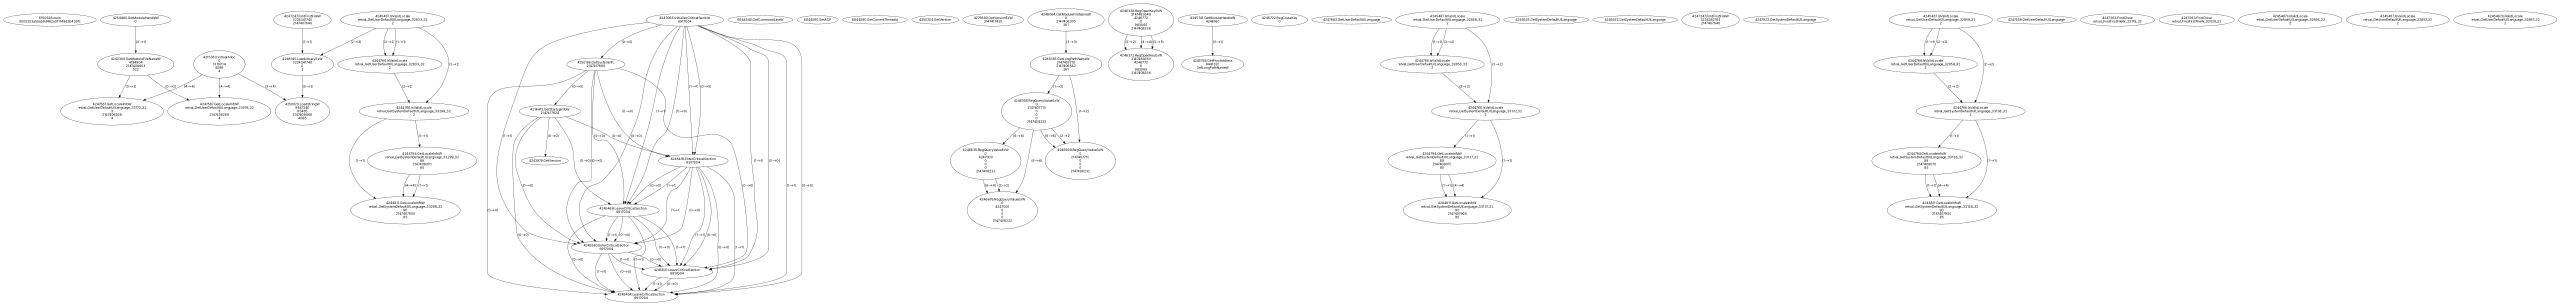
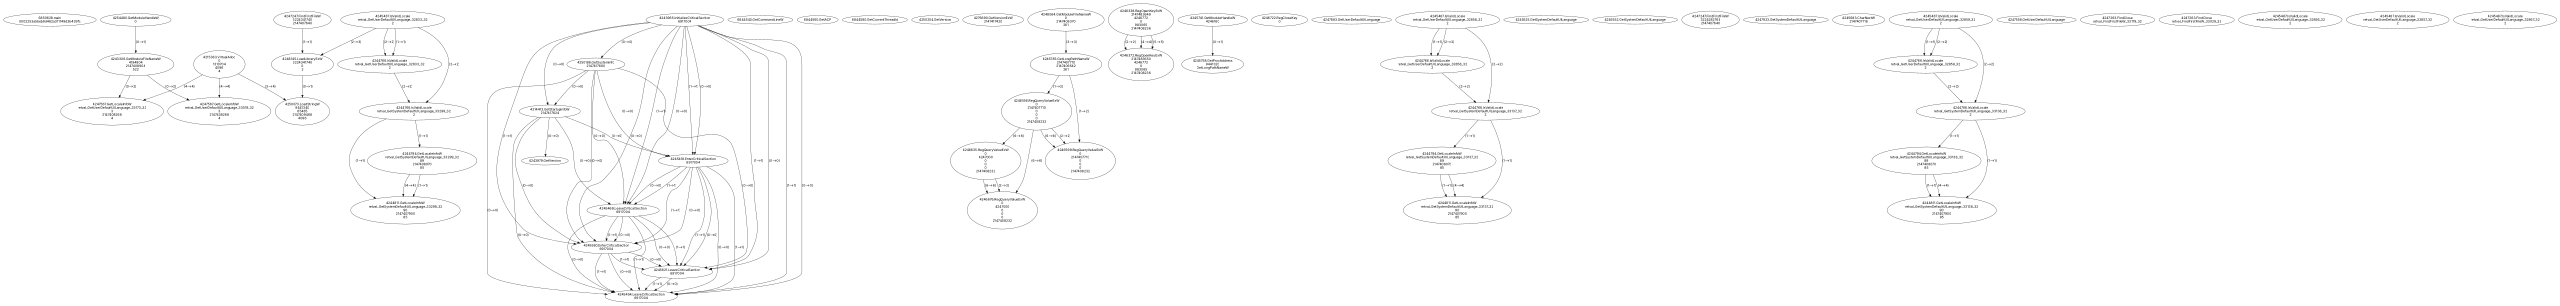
  digraph {
    fontname=Inter
    node [fontname=Inter]
    edge [fontname=Inter]
-   n1 [label="6150628.main\n0002253a5beb9d462a311149d3b439fc"]
+   n1 [label="6850628.main\n0002253a5beb9d462a311149d3b439fc"]
    n2 [label="4254480.GetModuleHandleW\n0"]
    n3 [label="4243306.GetModuleFileNameW\n4194904\n2147408904\n522"]
    n4 [label="4247567.GetLocaleInfoW\nretval_GetUserDefaultUILanguage_33173_32\n3\n2147408268\n4"]
    n5 [label="4247567.GetLocaleInfoW\nretval_GetUserDefaultUILanguage_33019_32\n3\n2147408268\n4"]
    n6 [label="4243965.InitializeCriticalSection\n6917004"]
    n7 [label="4250188.GetSystemInfo\n2147417660"]
    n8 [label="4214413.GetStartupInfoW\n2147417624"]
    n9 [label="4245418.EnterCriticalSection\n6917004"]
    n10 [label="4245469.LeaveCriticalSection\n6917004"]
    n11 [label="4245580.EnterCriticalSection\n6917004"]
    n12 [label="4245621.LeaveCriticalSection\n6917004"]
    n13 [label="4245454.LeaveCriticalSection\n6917004"]
    n14 [label="4243979.GetVersion\n"]
    n15 [label="6844540.GetCommandLineW\n"]
    n16 [label="6844560.GetACP\n"]
    n17 [label="6844580.GetCurrentThreadId\n"]
    n18 [label="4250204.GetVersion\n"]
    n19 [label="4276690.GetVersionExW\n2147417420"]
    n20 [label="4248064.GetModuleFileNameW\n0\n2147408370\n261"]
    n21 [label="4245785.GetLongPathNameW\n2147407710\n2147406542\n261"]
    n22 [label="4246556.RegQueryValueExW\n0\n2147407710\n0\n0\n0\n2147408232"]
    n23 [label="4246599.RegQueryValueExW\n0\n2147407710\n0\n0\n0\n2147408232"]
    n24 [label="4215383.VirtualAlloc\n0\n1310704\n4096\n4"]
    n25 [label="4250073.LoadStringW\n9441340\n65485\n2147409468\n4096"]
    n26 [label="4246338.RegOpenKeyExW\n2147483649\n4246772\n0\n983065\n2147408236"]
    n27 [label="4246372.RegOpenKeyExW\n2147483650\n4246772\n0\n983065\n2147408236"]
    n28 [label="4245741.GetModuleHandleW\n4246160"]
    n29 [label="4245758.GetProcAddress\n9441320\nGetLongPathNameW"]
    n30 [label="4246635.RegQueryValueExW\n0\n4247000\n0\n0\n0\n2147408232"]
    n31 [label="4246676.RegQueryValueExW\n0\n4247000\n0\n0\n0\n2147408232"]
    n32 [label="4246722.RegCloseKey\n0"]
    n33 [label="4247883.GetUserDefaultUILanguage\n"]
    n34 [label="4245487.IsValidLocale\nretval_GetUserDefaultUILanguage_32858_32\n2"]
    n35 [label="4244766.IsValidLocale\nretval_GetUserDefaultUILanguage_32858_32\n2"]
    n36 [label="4244766.IsValidLocale\nretval_GetSystemDefaultUILanguage_33137_32\n2"]
    n37 [label="4244794.GetLocaleInfoW\nretval_GetSystemDefaultUILanguage_33137_32\n89\n2147408070\n85"]
    n38 [label="4244811.GetLocaleInfoW\nretval_GetSystemDefaultUILanguage_33137_32\n90\n2147407900\n85"]
    n39 [label="4245525.GetSystemDefaultUILanguage\n"]
    n40 [label="4245552.GetSystemDefaultUILanguage\n"]
    n41 [label="4247247.FindFirstFileW\n3224282764\n2147407640"]
    n42 [label="4247923.GetSystemDefaultUILanguage\n"]
+   n43 [label="4245683.CharNextW\n2147407716"]
    n44 [label="4245487.IsValidLocale\nretval_GetUserDefaultUILanguage_32833_32\n2"]
    n45 [label="4244766.IsValidLocale\nretval_GetUserDefaultUILanguage_32833_32\n2"]
    n46 [label="4244766.IsValidLocale\nretval_GetSystemDefaultUILanguage_33299_32\n2"]
    n47 [label="4248145.LoadLibraryExW\n3224341740\n0\n2"]
    n48 [label="4244794.GetLocaleInfoW\nretval_GetSystemDefaultUILanguage_33299_32\n89\n2147408070\n85"]
    n49 [label="4244811.GetLocaleInfoW\nretval_GetSystemDefaultUILanguage_33299_32\n90\n2147407900\n85"]
    n50 [label="4245487.IsValidLocale\nretval_GetUserDefaultUILanguage_32859_32\n2"]
    n51 [label="4244766.IsValidLocale\nretval_GetUserDefaultUILanguage_32859_32\n2"]
    n52 [label="4244766.IsValidLocale\nretval_GetSystemDefaultUILanguage_33138_32\n2"]
    n53 [label="4244794.GetLocaleInfoW\nretval_GetSystemDefaultUILanguage_33138_32\n89\n2147408070\n85"]
    n54 [label="4244811.GetLocaleInfoW\nretval_GetSystemDefaultUILanguage_33138_32\n90\n2147407900\n85"]
    n55 [label="4247558.GetUserDefaultUILanguage\n"]
    n56 [label="4247247.FindFirstFileW\n3224341740\n2147407640"]
    n57 [label="4247263.FindClose\nretval_FindFirstFileW_33179_32"]
    n58 [label="4247263.FindClose\nretval_FindFirstFileW_33029_32"]
    n59 [label="4245487.IsValidLocale\nretval_GetUserDefaultUILanguage_32856_32\n2"]
    n60 [label="4245487.IsValidLocale\nretval_GetUserDefaultUILanguage_32857_32\n2"]
    n61 [label="4245487.IsValidLocale\nretval_GetUserDefaultUILanguage_32867_32\n2"]
    n2 -> n3 [label="(0-->1)"]
    n3 -> n4 [label="(0-->2)"]
    n3 -> n5 [label="(0-->2)"]
    n6 -> n7 [label="(0-->0)"]
+   n6 -> n8 [label="(0-->0)"]
    n6 -> n9 [label="(1-->1)"]
    n6 -> n9 [label="(0-->0)"]
    n6 -> n10 [label="(1-->1)"]
    n6 -> n10 [label="(0-->0)"]
    n6 -> n11 [label="(1-->1)"]
    n6 -> n11 [label="(0-->0)"]
    n6 -> n12 [label="(1-->1)"]
    n6 -> n12 [label="(0-->0)"]
    n6 -> n13 [label="(1-->1)"]
    n6 -> n13 [label="(0-->0)"]
    n7 -> n8 [label="(0-->0)"]
    n7 -> n9 [label="(0-->0)"]
    n7 -> n10 [label="(0-->0)"]
    n7 -> n11 [label="(0-->0)"]
    n7 -> n12 [label="(0-->0)"]
    n7 -> n13 [label="(0-->0)"]
    n8 -> n9 [label="(0-->0)"]
    n8 -> n10 [label="(0-->0)"]
    n8 -> n11 [label="(0-->0)"]
    n8 -> n13 [label="(0-->0)"]
    n8 -> n14 [label="(0-->0)"]
    n9 -> n10 [label="(1-->1)"]
    n9 -> n10 [label="(0-->0)"]
    n9 -> n11 [label="(1-->1)"]
    n9 -> n11 [label="(0-->0)"]
    n9 -> n12 [label="(1-->1)"]
    n9 -> n12 [label="(0-->0)"]
    n9 -> n13 [label="(1-->1)"]
    n9 -> n13 [label="(0-->0)"]
    n10 -> n11 [label="(1-->1)"]
    n10 -> n11 [label="(0-->0)"]
    n10 -> n12 [label="(1-->1)"]
    n10 -> n12 [label="(0-->0)"]
    n10 -> n13 [label="(1-->1)"]
    n10 -> n13 [label="(0-->0)"]
    n11 -> n12 [label="(1-->1)"]
    n11 -> n12 [label="(0-->0)"]
    n11 -> n13 [label="(1-->1)"]
    n11 -> n13 [label="(0-->0)"]
    n12 -> n13 [label="(1-->1)"]
    n12 -> n13 [label="(0-->0)"]
    n20 -> n21 [label="(3-->3)"]
    n21 -> n22 [label="(1-->2)"]
    n21 -> n23 [label="(1-->2)"]
    n22 -> n23 [label="(2-->2)"]
    n22 -> n23 [label="(6-->6)"]
    n22 -> n30 [label="(6-->6)"]
    n22 -> n31 [label="(6-->6)"]
    n24 -> n4 [label="(4-->4)"]
    n24 -> n5 [label="(4-->4)"]
    n24 -> n25 [label="(3-->4)"]
    n26 -> n27 [label="(2-->2)"]
    n26 -> n27 [label="(4-->4)"]
    n26 -> n27 [label="(5-->5)"]
    n28 -> n29 [label="(0-->1)"]
    n30 -> n31 [label="(2-->2)"]
    n30 -> n31 [label="(6-->6)"]
    n34 -> n35 [label="(1-->1)"]
    n34 -> n35 [label="(2-->2)"]
    n34 -> n36 [label="(2-->2)"]
    n35 -> n36 [label="(2-->2)"]
    n36 -> n37 [label="(1-->1)"]
    n36 -> n38 [label="(1-->1)"]
    n37 -> n38 [label="(1-->1)"]
    n37 -> n38 [label="(4-->4)"]
    n44 -> n45 [label="(1-->1)"]
    n44 -> n45 [label="(2-->2)"]
    n44 -> n46 [label="(2-->2)"]
    n44 -> n47 [label="(2-->3)"]
    n45 -> n46 [label="(2-->2)"]
    n46 -> n48 [label="(1-->1)"]
    n46 -> n49 [label="(1-->1)"]
    n47 -> n25 [label="(0-->1)"]
    n48 -> n49 [label="(1-->1)"]
    n48 -> n49 [label="(4-->4)"]
    n50 -> n51 [label="(1-->1)"]
    n50 -> n51 [label="(2-->2)"]
    n50 -> n52 [label="(2-->2)"]
    n51 -> n52 [label="(2-->2)"]
    n52 -> n53 [label="(1-->1)"]
    n52 -> n54 [label="(1-->1)"]
    n53 -> n54 [label="(1-->1)"]
    n53 -> n54 [label="(4-->4)"]
    n56 -> n47 [label="(1-->1)"]
  }
